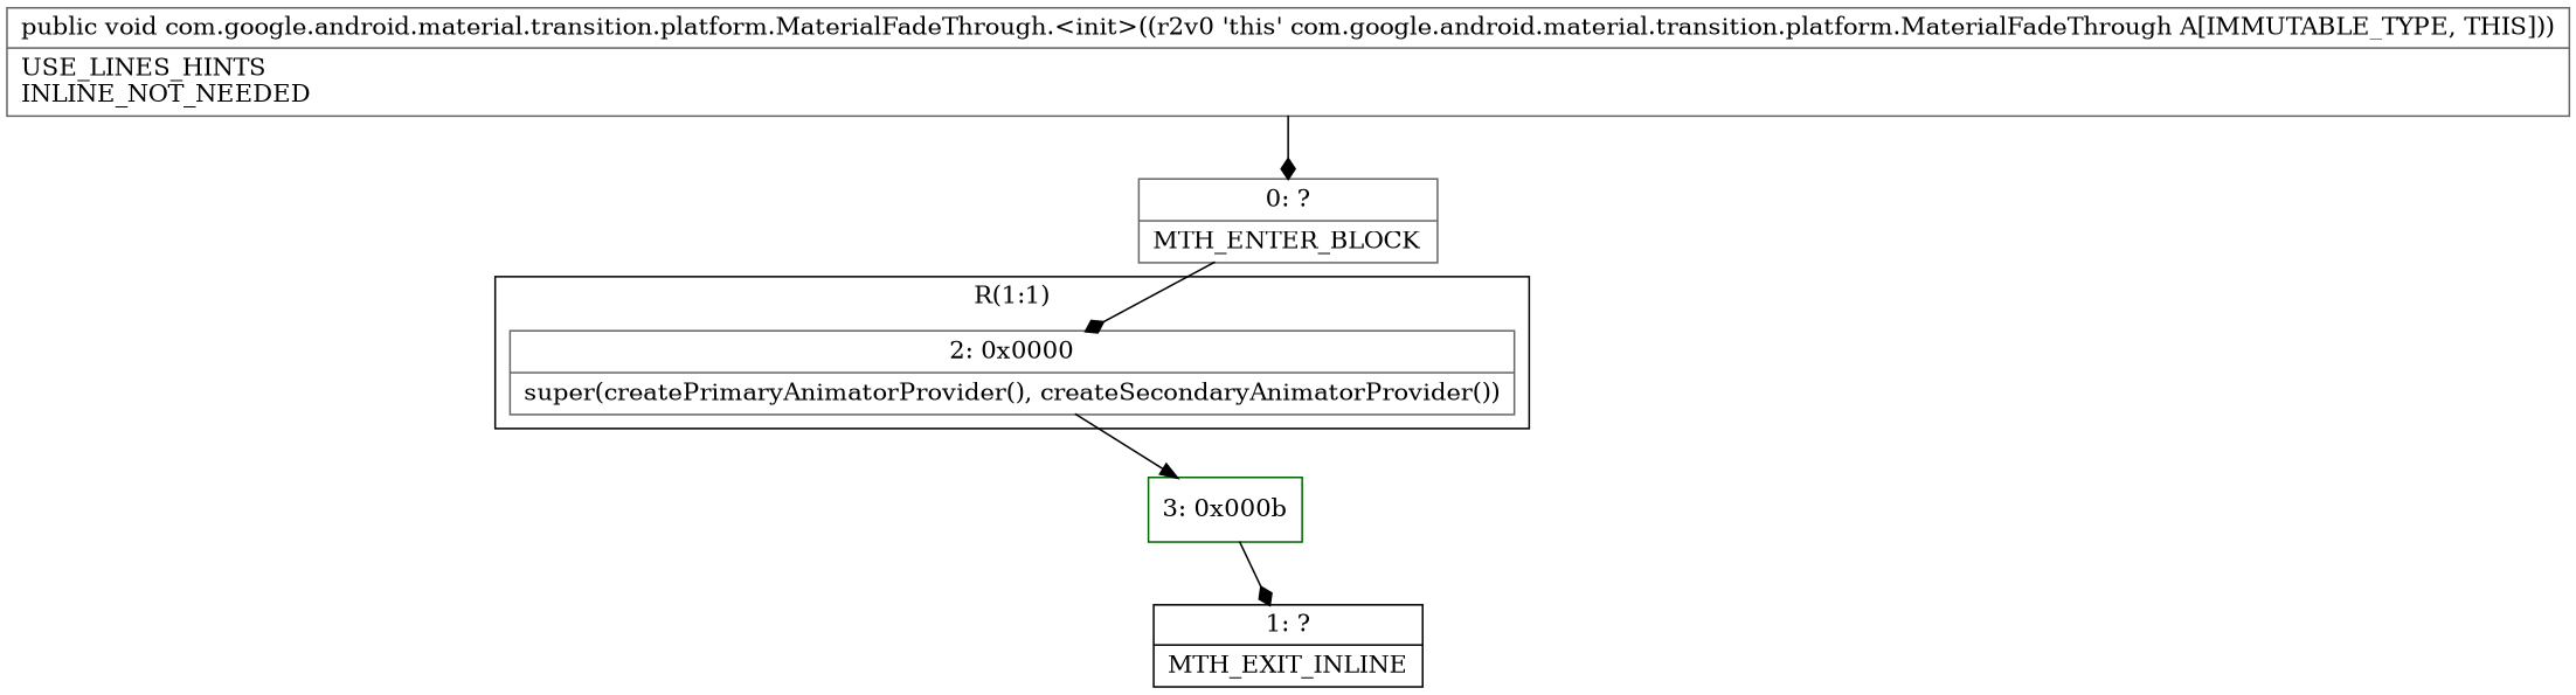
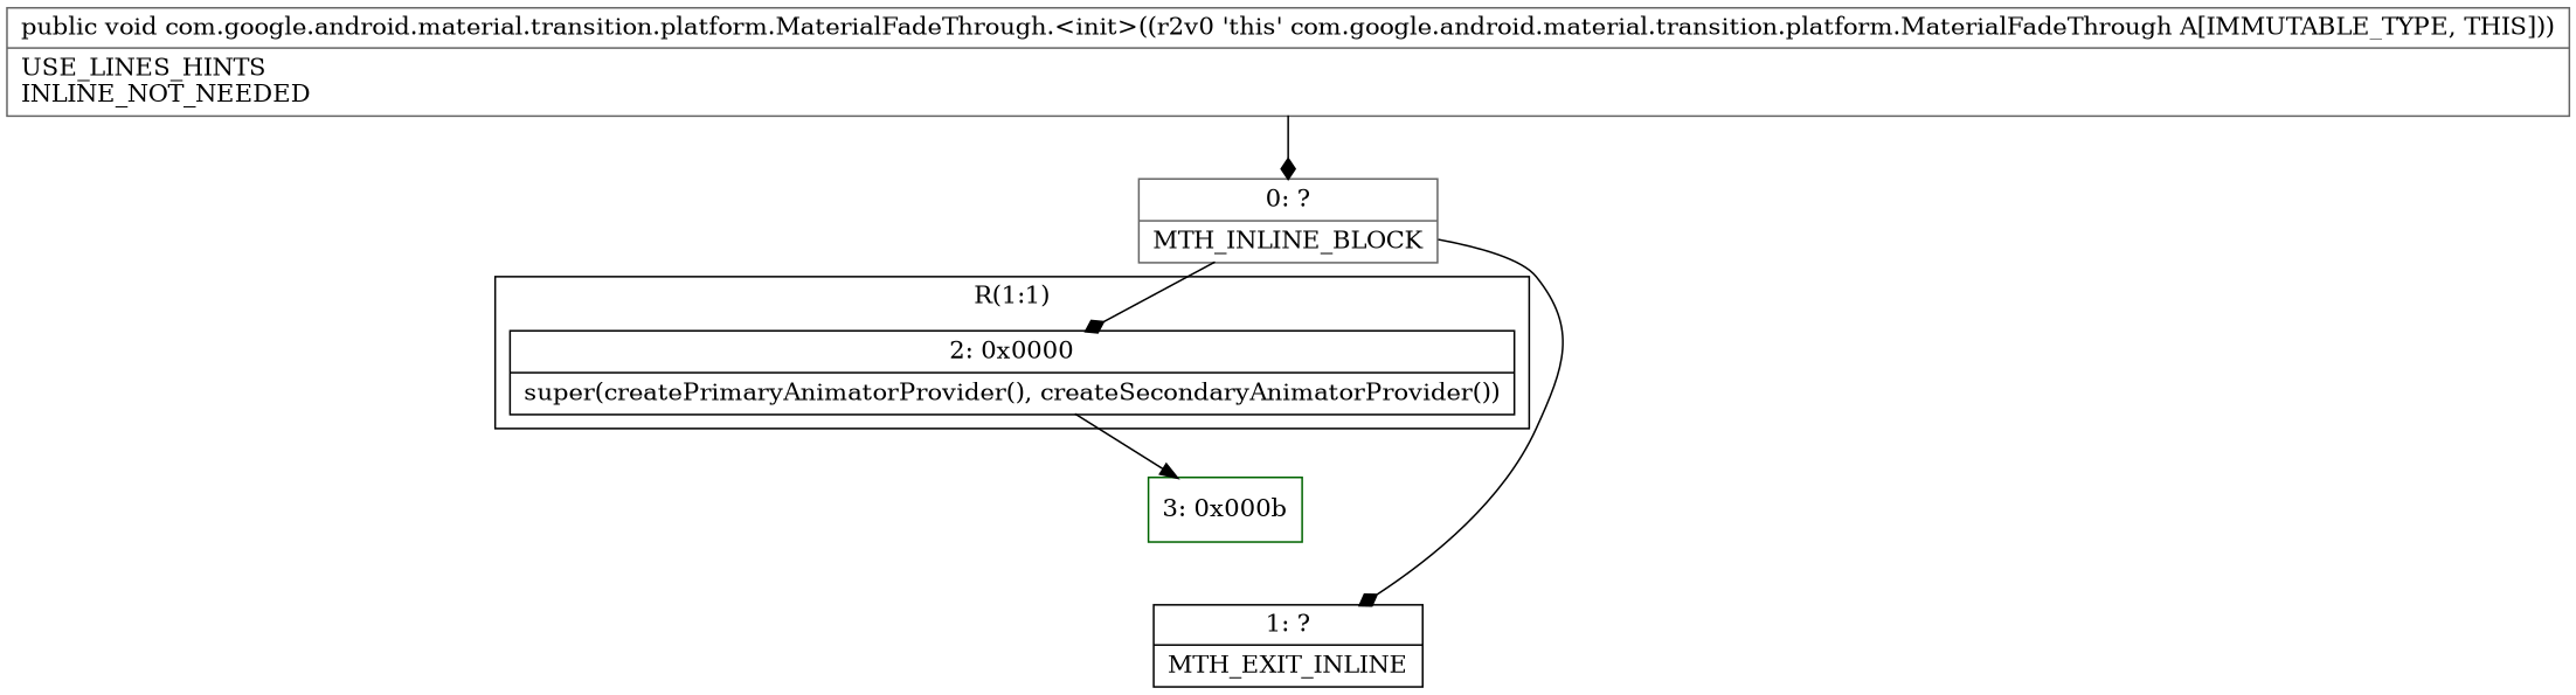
  digraph {
    node [color=black shape=record]
    edge [arrowhead=diamond]
-   n1 [color=gray40 label="{2\:\ 0x0000|super(createPrimaryAnimatorProvider(), createSecondaryAnimatorProvider())\l}"]
+   n1 [label="{2\:\ 0x0000|super(createPrimaryAnimatorProvider(), createSecondaryAnimatorProvider())\l}"]
    n2 [color=darkgreen label="{3\:\ 0x000b}"]
    n3 [label="{1\:\ ?|MTH_EXIT_INLINE\l}"]
-   n4 [color=gray40 label="{0\:\ ?|MTH_ENTER_BLOCK\l}"]
+   n4 [color=gray40 label="{0\:\ ?|MTH_INLINE_BLOCK\l}"]
    n5 [color=gray40 label="{public void com.google.android.material.transition.platform.MaterialFadeThrough.\<init\>((r2v0 'this' com.google.android.material.transition.platform.MaterialFadeThrough A[IMMUTABLE_TYPE, THIS]))  | USE_LINES_HINTS\lINLINE_NOT_NEEDED\l}"]
    subgraph cluster_1 {
      label="R(1:1)"
      n1
    }
    n1 -> n2 [arrowhead=normal]
-   n2 -> n3
+   n4 -> n3
    n4 -> n1
    n5 -> n4
  }
